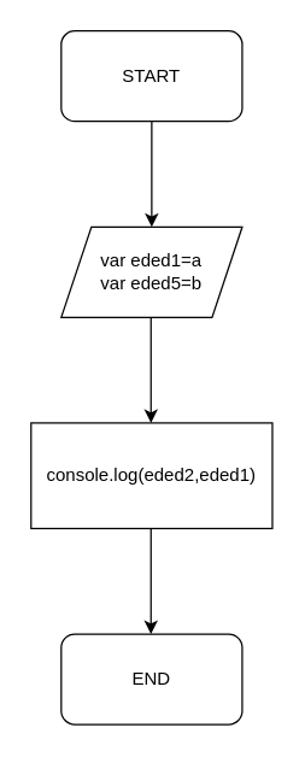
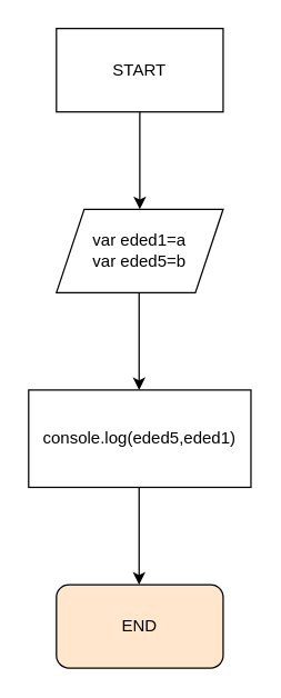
  <mxCell id="0" />
  <mxCell id="1" parent="0" />
- <mxCell id="2" value="START" style="rounded=1;whiteSpace=wrap;html=1;" vertex="1" parent="1"><mxGeometry x="40" y="20" width="120" height="60" as="geometry" /></mxCell>
+ <mxCell id="2" value="START" style="whiteSpace=wrap;html=1;rounded=0;" vertex="1" parent="1"><mxGeometry x="40" y="20" width="120" height="60" as="geometry" /></mxCell>
  <mxCell id="3" value="" style="endArrow=classic;html=1;exitX=0.5;exitY=1;exitDx=0;exitDy=0;" edge="1" parent="1" source="2"><mxGeometry width="50" height="50" relative="1" as="geometry"><mxPoint x="89" y="180" as="sourcePoint" /><mxPoint x="100" y="150" as="targetPoint" /></mxGeometry></mxCell>
  <mxCell id="4" value="var eded1=a&lt;br&gt;var eded5=b" style="shape=parallelogram;perimeter=parallelogramPerimeter;whiteSpace=wrap;html=1;fixedSize=1;" vertex="1" parent="1"><mxGeometry x="40" y="150" width="120" height="60" as="geometry" /></mxCell>
  <mxCell id="5" value="" style="endArrow=classic;html=1;exitX=0.5;exitY=1;exitDx=0;exitDy=0;" edge="1" parent="1"><mxGeometry width="50" height="50" relative="1" as="geometry"><mxPoint x="99.5" y="210" as="sourcePoint" /><mxPoint x="99.5" y="280" as="targetPoint" /></mxGeometry></mxCell>
- <mxCell id="6" value="console.log(eded2,eded1)" style="rounded=0;whiteSpace=wrap;html=1;" vertex="1" parent="1"><mxGeometry x="20" y="280" width="160" height="70" as="geometry" /></mxCell>
+ <mxCell id="6" value="console.log(eded5,eded1)" style="rounded=0;whiteSpace=wrap;html=1;" vertex="1" parent="1"><mxGeometry x="20" y="280" width="160" height="70" as="geometry" /></mxCell>
  <mxCell id="7" value="" style="endArrow=classic;html=1;exitX=0.5;exitY=1;exitDx=0;exitDy=0;" edge="1" parent="1"><mxGeometry width="50" height="50" relative="1" as="geometry"><mxPoint x="99.5" y="350" as="sourcePoint" /><mxPoint x="99.5" y="420" as="targetPoint" /></mxGeometry></mxCell>
- <mxCell id="8" value="END" style="rounded=1;whiteSpace=wrap;html=1;" vertex="1" parent="1"><mxGeometry x="40" y="420" width="120" height="60" as="geometry" /></mxCell>
+ <mxCell id="8" value="END" style="rounded=1;whiteSpace=wrap;html=1;fillColor=#ffe6cc;" vertex="1" parent="1"><mxGeometry x="40" y="420" width="120" height="60" as="geometry" /></mxCell>
